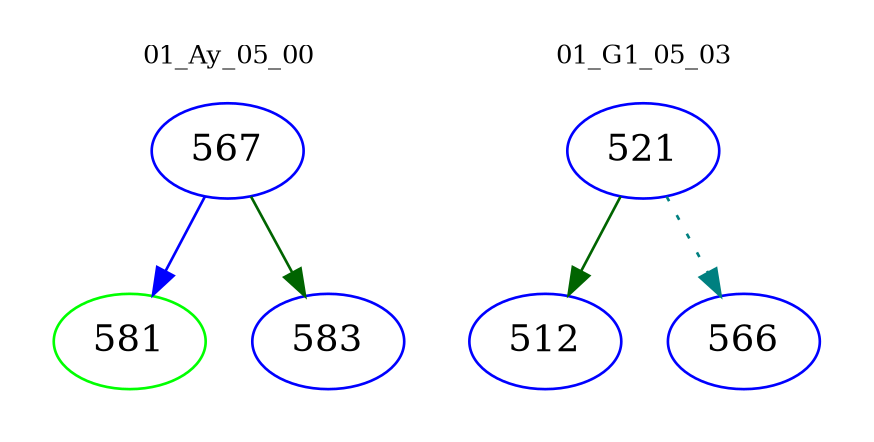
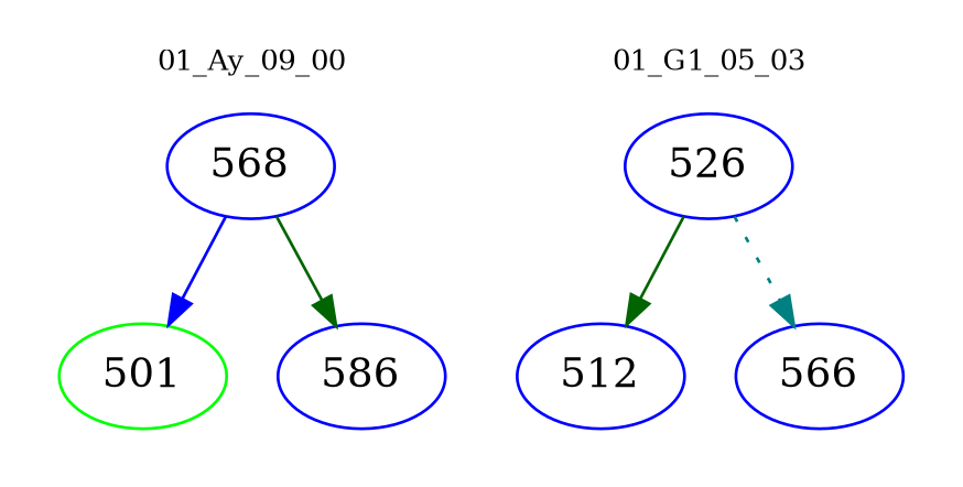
  digraph {
    node [color=blue]
    edge [color=darkgreen style=solid]
-   n1 [label=567]
-   n2 [color=green label=581]
-   n3 [label=583]
-   n4 [label=521]
+   n1 [label=568]
+   n2 [color=green label=501]
+   n3 [label=586]
+   n4 [label=526]
    n5 [label=512]
    n6 [label=566]
    subgraph cluster_1 {
      color=white
      fontsize=10
-     label="01_Ay_05_00"
+     label="01_Ay_09_00"
      n1
      n2
      n3
    }
    subgraph cluster_2 {
      color=white
      fontsize=10
      label="01_G1_05_03"
      n4
      n5
      n6
    }
    n1 -> n2 [color=blue]
    n1 -> n3
    n4 -> n5
    n4 -> n6 [color=teal style=dotted]
  }
